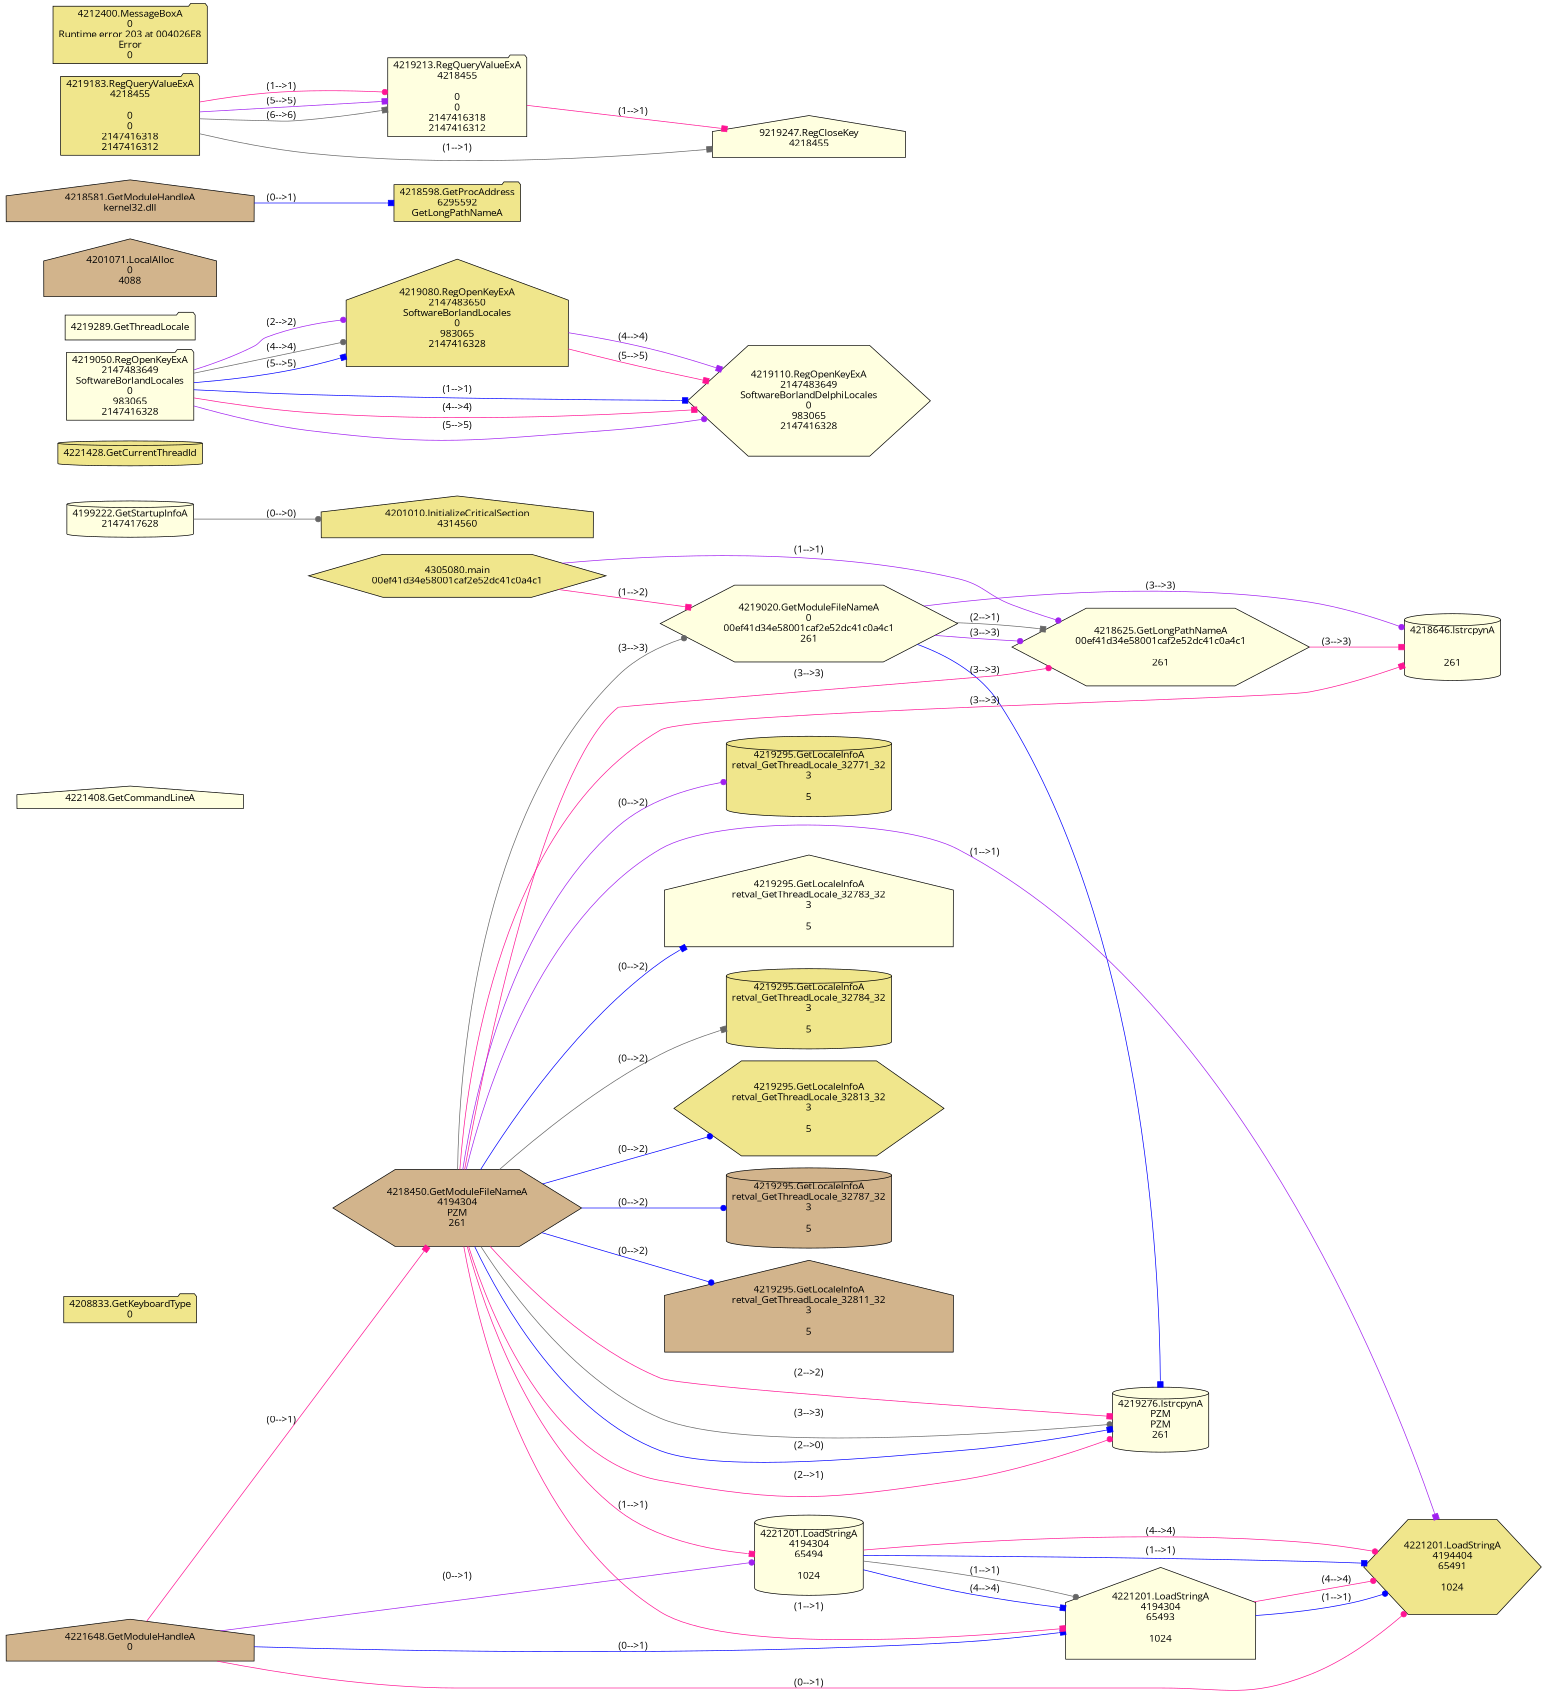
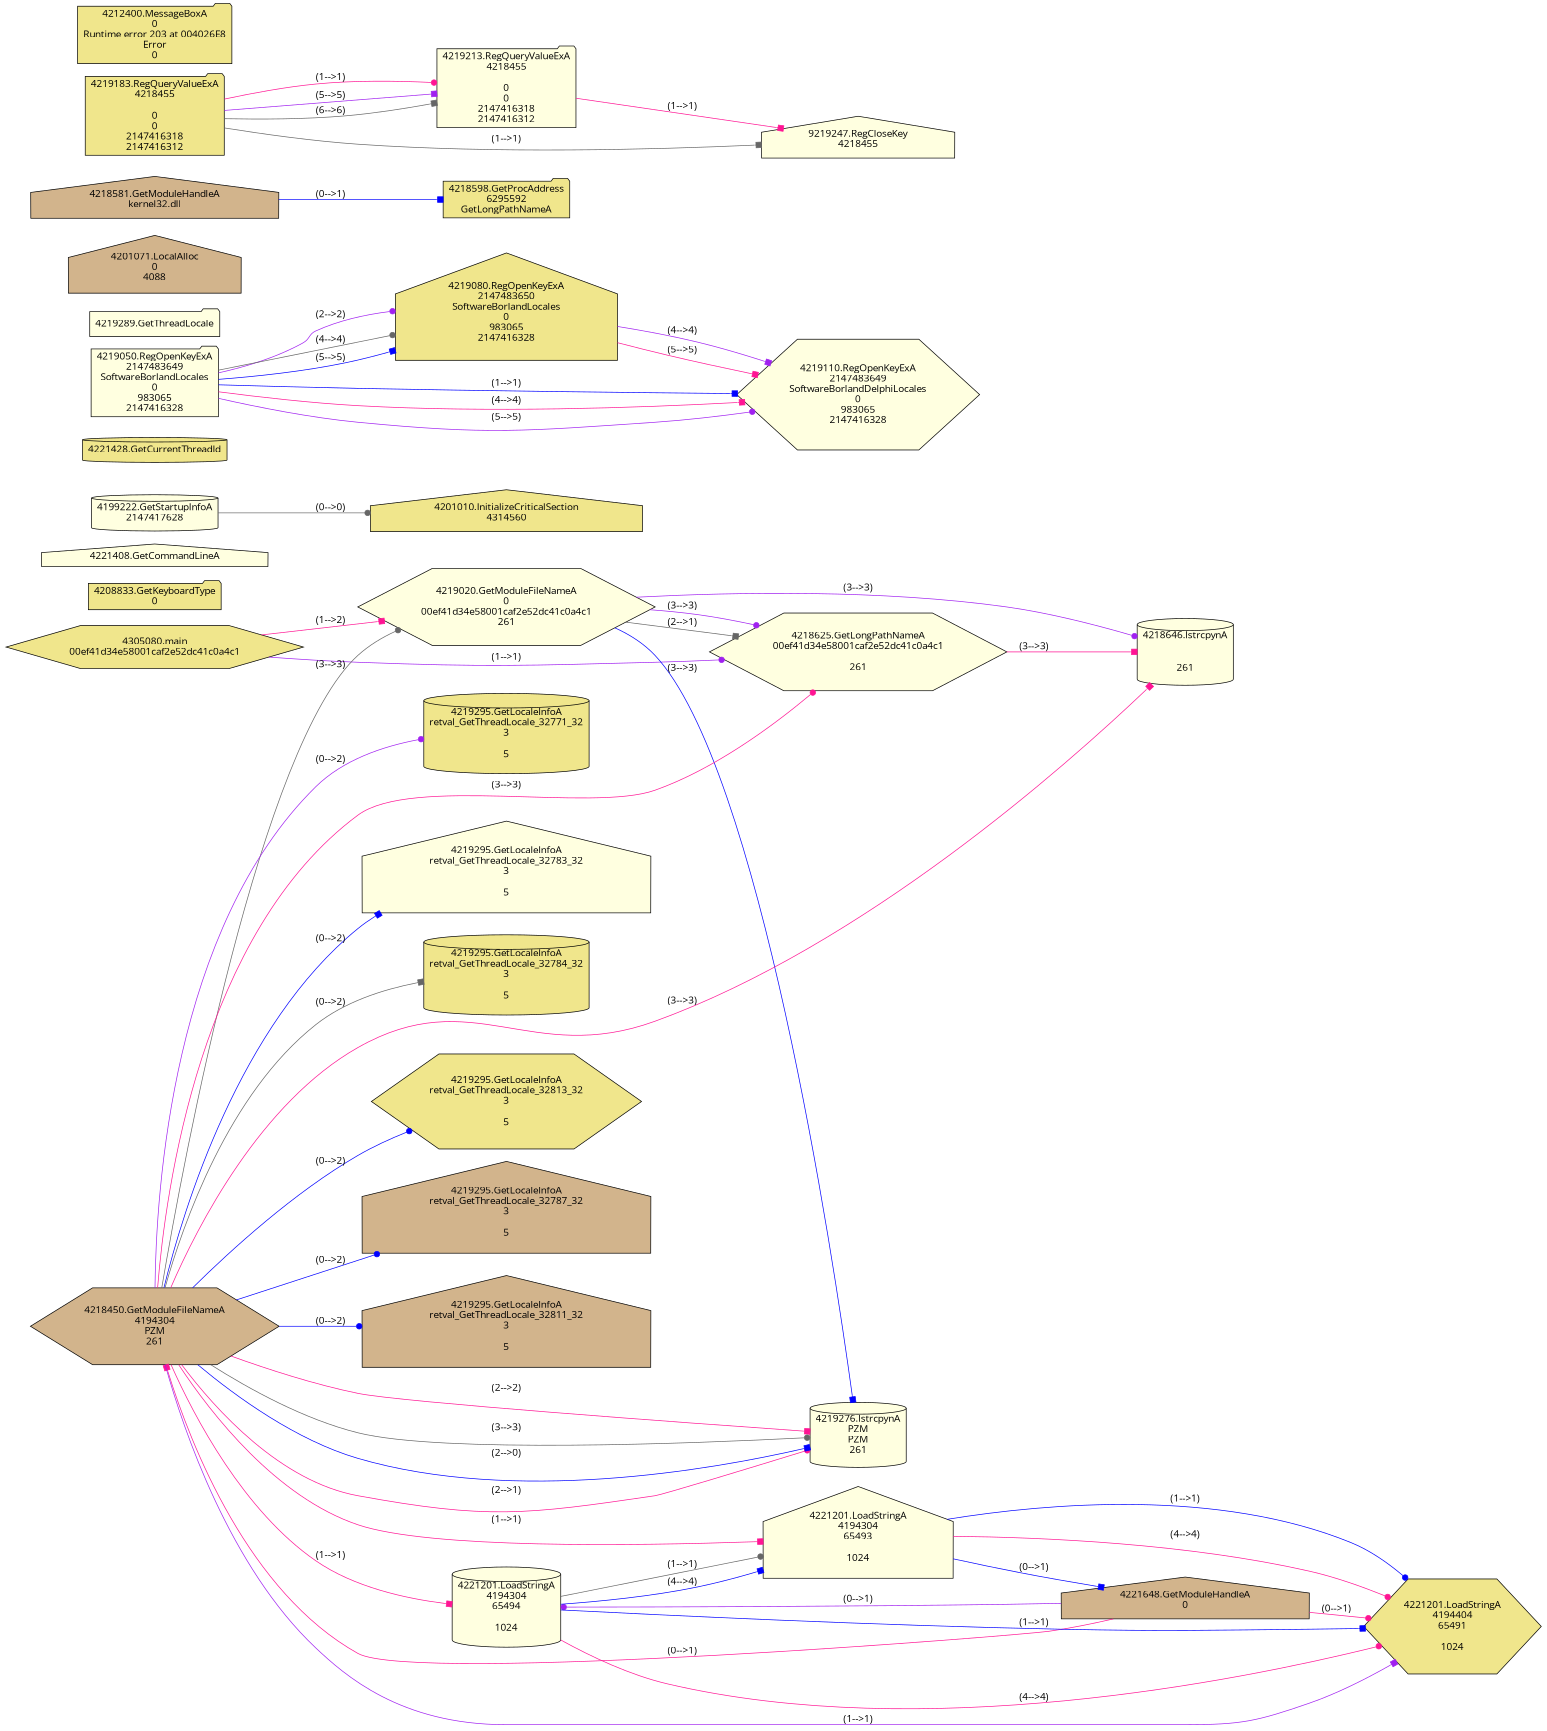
  digraph {
    fontname="Open Sans"
    rankdir=LR
    node [fillcolor=lightyellow fontname="Open Sans" shape=house style=filled]
    edge [arrowhead=box color=deeppink fontname="Open Sans"]
    n1 [fillcolor=khaki label="4305080.main\n00ef41d34e58001caf2e52dc41c0a4c1" shape=hexagon]
    n2 [label="4219020.GetModuleFileNameA\n0\n00ef41d34e58001caf2e52dc41c0a4c1\n261" shape=hexagon]
    n3 [label="4218625.GetLongPathNameA\n00ef41d34e58001caf2e52dc41c0a4c1\n\n261" shape=hexagon]
    n4 [label="4219276.lstrcpynA\nPZM\nPZM\n261" shape=cylinder]
    n5 [label="4218646.lstrcpynA\n\n\n261" shape=cylinder]
    n6 [fillcolor=tan label="4221648.GetModuleHandleA\n0"]
    n7 [fillcolor=tan label="4218450.GetModuleFileNameA\n4194304\nPZM\n261" shape=hexagon]
    n8 [label="4221201.LoadStringA\n4194304\n65494\n\n1024" shape=cylinder]
    n9 [label="4221201.LoadStringA\n4194304\n65493\n\n1024"]
    n10 [fillcolor=khaki label="4221201.LoadStringA\n4194404\n65491\n\n1024" shape=hexagon]
    n11 [fillcolor=khaki label="4219295.GetLocaleInfoA\nretval_GetThreadLocale_32771_32\n3\n\n5" shape=cylinder]
    n12 [label="4219295.GetLocaleInfoA\nretval_GetThreadLocale_32783_32\n3\n\n5"]
    n13 [fillcolor=khaki label="4219295.GetLocaleInfoA\nretval_GetThreadLocale_32784_32\n3\n\n5" shape=cylinder]
    n14 [fillcolor=khaki label="4219295.GetLocaleInfoA\nretval_GetThreadLocale_32813_32\n3\n\n5" shape=hexagon]
-   n15 [fillcolor=tan label="4219295.GetLocaleInfoA\nretval_GetThreadLocale_32787_32\n3\n\n5" shape=cylinder]
+   n15 [fillcolor=tan label="4219295.GetLocaleInfoA\nretval_GetThreadLocale_32787_32\n3\n\n5"]
    n16 [fillcolor=tan label="4219295.GetLocaleInfoA\nretval_GetThreadLocale_32811_32\n3\n\n5"]
    n17 [fillcolor=khaki label="4208833.GetKeyboardType\n0" shape=folder]
    n18 [label="4221408.GetCommandLineA\n"]
    n19 [label="4199222.GetStartupInfoA\n2147417628" shape=cylinder]
    n20 [fillcolor=khaki label="4201010.InitializeCriticalSection\n4314560"]
    n21 [fillcolor=khaki label="4221428.GetCurrentThreadId\n" shape=cylinder]
    n22 [label="4219050.RegOpenKeyExA\n2147483649\nSoftware\Borland\Locales\n0\n983065\n2147416328" shape=folder]
    n23 [fillcolor=khaki label="4219080.RegOpenKeyExA\n2147483650\nSoftware\Borland\Locales\n0\n983065\n2147416328"]
    n24 [label="4219110.RegOpenKeyExA\n2147483649\nSoftware\Borland\Delphi\Locales\n0\n983065\n2147416328" shape=hexagon]
    n25 [label="4219289.GetThreadLocale\n" shape=folder]
    n26 [fillcolor=tan label="4201071.LocalAlloc\n0\n4088"]
    n27 [fillcolor=tan label="4218581.GetModuleHandleA\nkernel32.dll"]
    n28 [fillcolor=khaki label="4218598.GetProcAddress\n6295592\nGetLongPathNameA" shape=folder]
    n29 [fillcolor=khaki label="4219183.RegQueryValueExA\n4218455\n\n0\n0\n2147416318\n2147416312" shape=folder]
    n30 [label="4219213.RegQueryValueExA\n4218455\n\n0\n0\n2147416318\n2147416312" shape=folder]
    n31 [label="9219247.RegCloseKey\n4218455"]
    n32 [fillcolor=khaki label="4212400.MessageBoxA\n0\nRuntime error 203 at 004026E8\nError\n0" shape=folder]
    n1 -> n2 [label="(1-->2)"]
    n1 -> n3 [arrowhead=dot color=purple label="(1-->1)"]
    n2 -> n3 [color=gray40 label="(2-->1)"]
    n2 -> n3 [arrowhead=dot color=purple label="(3-->3)"]
    n2 -> n4 [color=blue label="(3-->3)"]
    n2 -> n5 [arrowhead=dot color=purple label="(3-->3)"]
    n3 -> n5 [label="(3-->3)"]
    n6 -> n7 [label="(0-->1)"]
    n6 -> n8 [arrowhead=dot color=purple label="(0-->1)"]
-   n6 -> n9 [color=blue label="(0-->1)"]
+   n9 -> n6 [color=blue label="(0-->1)"]
    n6 -> n10 [arrowhead=dot label="(0-->1)"]
    n7 -> n2 [arrowhead=dot color=gray40 label="(3-->3)"]
    n7 -> n3 [arrowhead=dot label="(3-->3)"]
    n7 -> n4 [arrowhead=dot label="(2-->1)"]
    n7 -> n4 [label="(2-->2)"]
    n7 -> n4 [arrowhead=dot color=gray40 label="(3-->3)"]
    n7 -> n4 [color=blue label="(2-->0)"]
    n7 -> n5 [label="(3-->3)"]
    n7 -> n8 [label="(1-->1)"]
    n7 -> n9 [label="(1-->1)"]
    n7 -> n10 [color=purple label="(1-->1)"]
    n7 -> n11 [arrowhead=dot color=purple label="(0-->2)"]
    n7 -> n12 [color=blue label="(0-->2)"]
    n7 -> n13 [color=gray40 label="(0-->2)"]
    n7 -> n14 [arrowhead=dot color=blue label="(0-->2)"]
    n7 -> n15 [arrowhead=dot color=blue label="(0-->2)"]
    n7 -> n16 [arrowhead=dot color=blue label="(0-->2)"]
    n8 -> n9 [arrowhead=dot color=gray40 label="(1-->1)"]
    n8 -> n9 [color=blue label="(4-->4)"]
    n8 -> n10 [color=blue label="(1-->1)"]
    n8 -> n10 [arrowhead=dot label="(4-->4)"]
    n9 -> n10 [arrowhead=dot color=blue label="(1-->1)"]
    n9 -> n10 [arrowhead=dot label="(4-->4)"]
    n19 -> n20 [arrowhead=dot color=gray40 label="(0-->0)"]
    n22 -> n23 [arrowhead=dot color=purple label="(2-->2)"]
    n22 -> n23 [arrowhead=dot color=gray40 label="(4-->4)"]
    n22 -> n23 [color=blue label="(5-->5)"]
    n22 -> n24 [color=blue label="(1-->1)"]
    n22 -> n24 [label="(4-->4)"]
    n22 -> n24 [arrowhead=dot color=purple label="(5-->5)"]
    n23 -> n24 [color=purple label="(4-->4)"]
    n23 -> n24 [label="(5-->5)"]
    n27 -> n28 [color=blue label="(0-->1)"]
    n29 -> n30 [arrowhead=dot label="(1-->1)"]
    n29 -> n30 [color=purple label="(5-->5)"]
    n29 -> n30 [color=gray40 label="(6-->6)"]
    n29 -> n31 [color=gray40 label="(1-->1)"]
    n30 -> n31 [label="(1-->1)"]
  }
